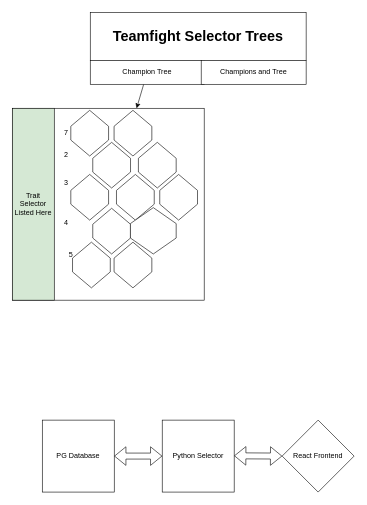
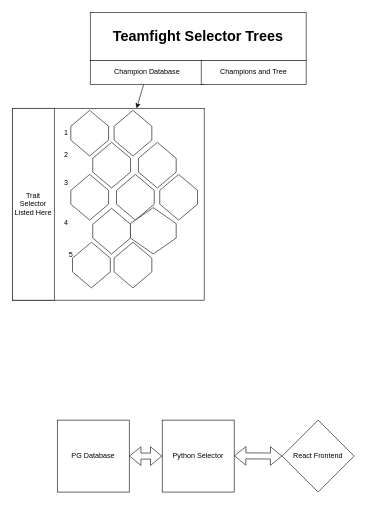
  <mxCell id="0" />
  <mxCell id="1" parent="0" />
  <mxCell id="2" value="&lt;h1 style=&quot;text-align: left;&quot;&gt;Teamfight Selector Trees&lt;/h1&gt;" style="rounded=0;whiteSpace=wrap;html=1;" parent="1" vertex="1"><mxGeometry x="150" y="20" width="360" height="80" as="geometry" /></mxCell>
  <mxCell id="3" style="edgeStyle=none;html=1;" parent="1" source="4" target="6" edge="1"><mxGeometry relative="1" as="geometry"><mxPoint x="350" y="320" as="targetPoint" /></mxGeometry></mxCell>
- <mxCell id="4" value="Champion Tree" style="rounded=0;whiteSpace=wrap;html=1;" parent="1" vertex="1"><mxGeometry x="150" y="100" width="190" height="40" as="geometry" /></mxCell>
+ <mxCell id="4" value="Champion Database" style="rounded=0;whiteSpace=wrap;html=1;" parent="1" vertex="1"><mxGeometry x="150" y="100" width="190" height="40" as="geometry" /></mxCell>
  <mxCell id="5" value="Champions and Tree" style="rounded=0;whiteSpace=wrap;html=1;" parent="1" vertex="1"><mxGeometry x="335" y="100" width="175" height="40" as="geometry" /></mxCell>
  <mxCell id="6" value="" style="rounded=0;whiteSpace=wrap;html=1;" parent="1" vertex="1"><mxGeometry x="20" y="180" width="320" height="320" as="geometry" /></mxCell>
  <mxCell id="7" value="" style="shape=hexagon;perimeter=hexagonPerimeter2;whiteSpace=wrap;html=1;fixedSize=1;size=26.59;rotation=-90;" parent="1" vertex="1"><mxGeometry x="111" y="190" width="76.15" height="62.97" as="geometry" /></mxCell>
  <mxCell id="8" value="React Frontend" style="rhombus;whiteSpace=wrap;html=1;" parent="1" vertex="1"><mxGeometry x="470" y="700" width="120" height="120" as="geometry" /></mxCell>
  <mxCell id="9" value="Python Selector" style="rounded=0;whiteSpace=wrap;html=1;" parent="1" vertex="1"><mxGeometry x="270" y="700" width="120" height="120" as="geometry" /></mxCell>
- <mxCell id="10" value="PG Database" style="rounded=0;whiteSpace=wrap;html=1;" parent="1" vertex="1"><mxGeometry x="70" y="700" width="120" height="120" as="geometry" /></mxCell>
+ <mxCell id="10" value="PG Database" style="rounded=0;whiteSpace=wrap;html=1;" parent="1" vertex="1"><mxGeometry x="95" y="700" width="120" height="120" as="geometry" /></mxCell>
  <mxCell id="11" value="" style="shape=flexArrow;endArrow=classic;startArrow=classic;html=1;exitX=1;exitY=0.5;exitDx=0;exitDy=0;entryX=0;entryY=0.5;entryDx=0;entryDy=0;" parent="1" source="10" target="9" edge="1"><mxGeometry width="100" height="100" relative="1" as="geometry"><mxPoint x="280" y="760" as="sourcePoint" /><mxPoint x="380" y="660" as="targetPoint" /></mxGeometry></mxCell>
  <mxCell id="12" value="" style="shape=flexArrow;endArrow=classic;startArrow=classic;html=1;exitX=1;exitY=0.5;exitDx=0;exitDy=0;entryX=0;entryY=0.5;entryDx=0;entryDy=0;" parent="1" target="8" edge="1"><mxGeometry width="100" height="100" relative="1" as="geometry"><mxPoint x="390" y="759.5" as="sourcePoint" /><mxPoint x="470" y="759.5" as="targetPoint" /></mxGeometry></mxCell>
- <mxCell id="13" value="Trait Selector Listed Here" style="rounded=0;whiteSpace=wrap;html=1;fillColor=#d5e8d4;" parent="1" vertex="1"><mxGeometry x="20" y="180" width="70" height="320" as="geometry" /></mxCell>
- <mxCell id="14" value="7" style="text;html=1;strokeColor=none;fillColor=none;align=center;verticalAlign=middle;whiteSpace=wrap;rounded=0;" parent="1" vertex="1"><mxGeometry x="80" y="206.49" width="60" height="30" as="geometry" /></mxCell>
+ <mxCell id="13" value="Trait Selector Listed Here" style="rounded=0;whiteSpace=wrap;html=1;" parent="1" vertex="1"><mxGeometry x="20" y="180" width="70" height="320" as="geometry" /></mxCell>
+ <mxCell id="14" value="1" style="text;html=1;strokeColor=none;fillColor=none;align=center;verticalAlign=middle;whiteSpace=wrap;rounded=0;" parent="1" vertex="1"><mxGeometry x="80" y="206.49" width="60" height="30" as="geometry" /></mxCell>
  <mxCell id="15" value="2" style="text;html=1;strokeColor=none;fillColor=none;align=center;verticalAlign=middle;whiteSpace=wrap;rounded=0;" parent="1" vertex="1"><mxGeometry x="80" y="243.39" width="60" height="30" as="geometry" /></mxCell>
  <mxCell id="16" value="" style="shape=hexagon;perimeter=hexagonPerimeter2;whiteSpace=wrap;html=1;fixedSize=1;size=26.59;rotation=-90;" parent="1" vertex="1"><mxGeometry x="147.59" y="243.39" width="76.15" height="62.97" as="geometry" /></mxCell>
  <mxCell id="17" value="" style="shape=hexagon;perimeter=hexagonPerimeter2;whiteSpace=wrap;html=1;fixedSize=1;size=26.59;rotation=-90;" parent="1" vertex="1"><mxGeometry x="111" y="296.91" width="76.15" height="62.97" as="geometry" /></mxCell>
  <mxCell id="18" value="" style="shape=hexagon;perimeter=hexagonPerimeter2;whiteSpace=wrap;html=1;fixedSize=1;size=26.59;rotation=-90;" parent="1" vertex="1"><mxGeometry x="147.59" y="353.39" width="76.15" height="62.97" as="geometry" /></mxCell>
  <mxCell id="19" value="" style="shape=hexagon;perimeter=hexagonPerimeter2;whiteSpace=wrap;html=1;fixedSize=1;size=26.59;rotation=-90;" parent="1" vertex="1"><mxGeometry x="113.85" y="409.87" width="76.15" height="62.97" as="geometry" /></mxCell>
  <mxCell id="20" value="" style="shape=hexagon;perimeter=hexagonPerimeter2;whiteSpace=wrap;html=1;fixedSize=1;size=26.59;rotation=-90;" parent="1" vertex="1"><mxGeometry x="183.15" y="190" width="76.15" height="62.97" as="geometry" /></mxCell>
  <mxCell id="21" value="" style="shape=hexagon;perimeter=hexagonPerimeter2;whiteSpace=wrap;html=1;fixedSize=1;size=26.59;rotation=-90;" parent="1" vertex="1"><mxGeometry x="223.74" y="243.39" width="76.15" height="62.97" as="geometry" /></mxCell>
  <mxCell id="22" value="3" style="text;html=1;strokeColor=none;fillColor=none;align=center;verticalAlign=middle;whiteSpace=wrap;rounded=0;" parent="1" vertex="1"><mxGeometry x="80" y="290" width="60" height="30" as="geometry" /></mxCell>
  <mxCell id="23" value="4" style="text;html=1;strokeColor=none;fillColor=none;align=center;verticalAlign=middle;whiteSpace=wrap;rounded=0;" parent="1" vertex="1"><mxGeometry x="80" y="346.14" width="60" height="49.99" as="geometry" /></mxCell>
  <mxCell id="24" value="5" style="text;html=1;strokeColor=none;fillColor=none;align=center;verticalAlign=middle;whiteSpace=wrap;rounded=0;" parent="1" vertex="1"><mxGeometry x="87.59" y="400" width="60" height="49.99" as="geometry" /></mxCell>
  <mxCell id="25" value="" style="shape=hexagon;perimeter=hexagonPerimeter2;whiteSpace=wrap;html=1;fixedSize=1;size=26.59;rotation=-90;" parent="1" vertex="1"><mxGeometry x="187.15" y="296.91" width="76.15" height="62.97" as="geometry" /></mxCell>
  <mxCell id="26" value="" style="shape=hexagon;perimeter=hexagonPerimeter2;whiteSpace=wrap;html=1;fixedSize=1;size=26.59;rotation=-90;" parent="1" vertex="1"><mxGeometry x="183.15" y="409.87" width="76.15" height="62.97" as="geometry" /></mxCell>
  <mxCell id="27" value="" style="shape=hexagon;perimeter=hexagonPerimeter2;whiteSpace=wrap;html=1;fixedSize=1;size=26.59;rotation=-90;" parent="1" vertex="1"><mxGeometry x="259.3" y="296.91" width="76.15" height="62.97" as="geometry" /></mxCell>
  <mxCell id="28" value="" style="shape=hexagon;perimeter=hexagonPerimeter2;whiteSpace=wrap;html=1;fixedSize=1;size=26.59;rotation=-90;" parent="1" vertex="1"><mxGeometry x="216.49" y="346.14" width="77.26" height="76.36" as="geometry" /></mxCell>
